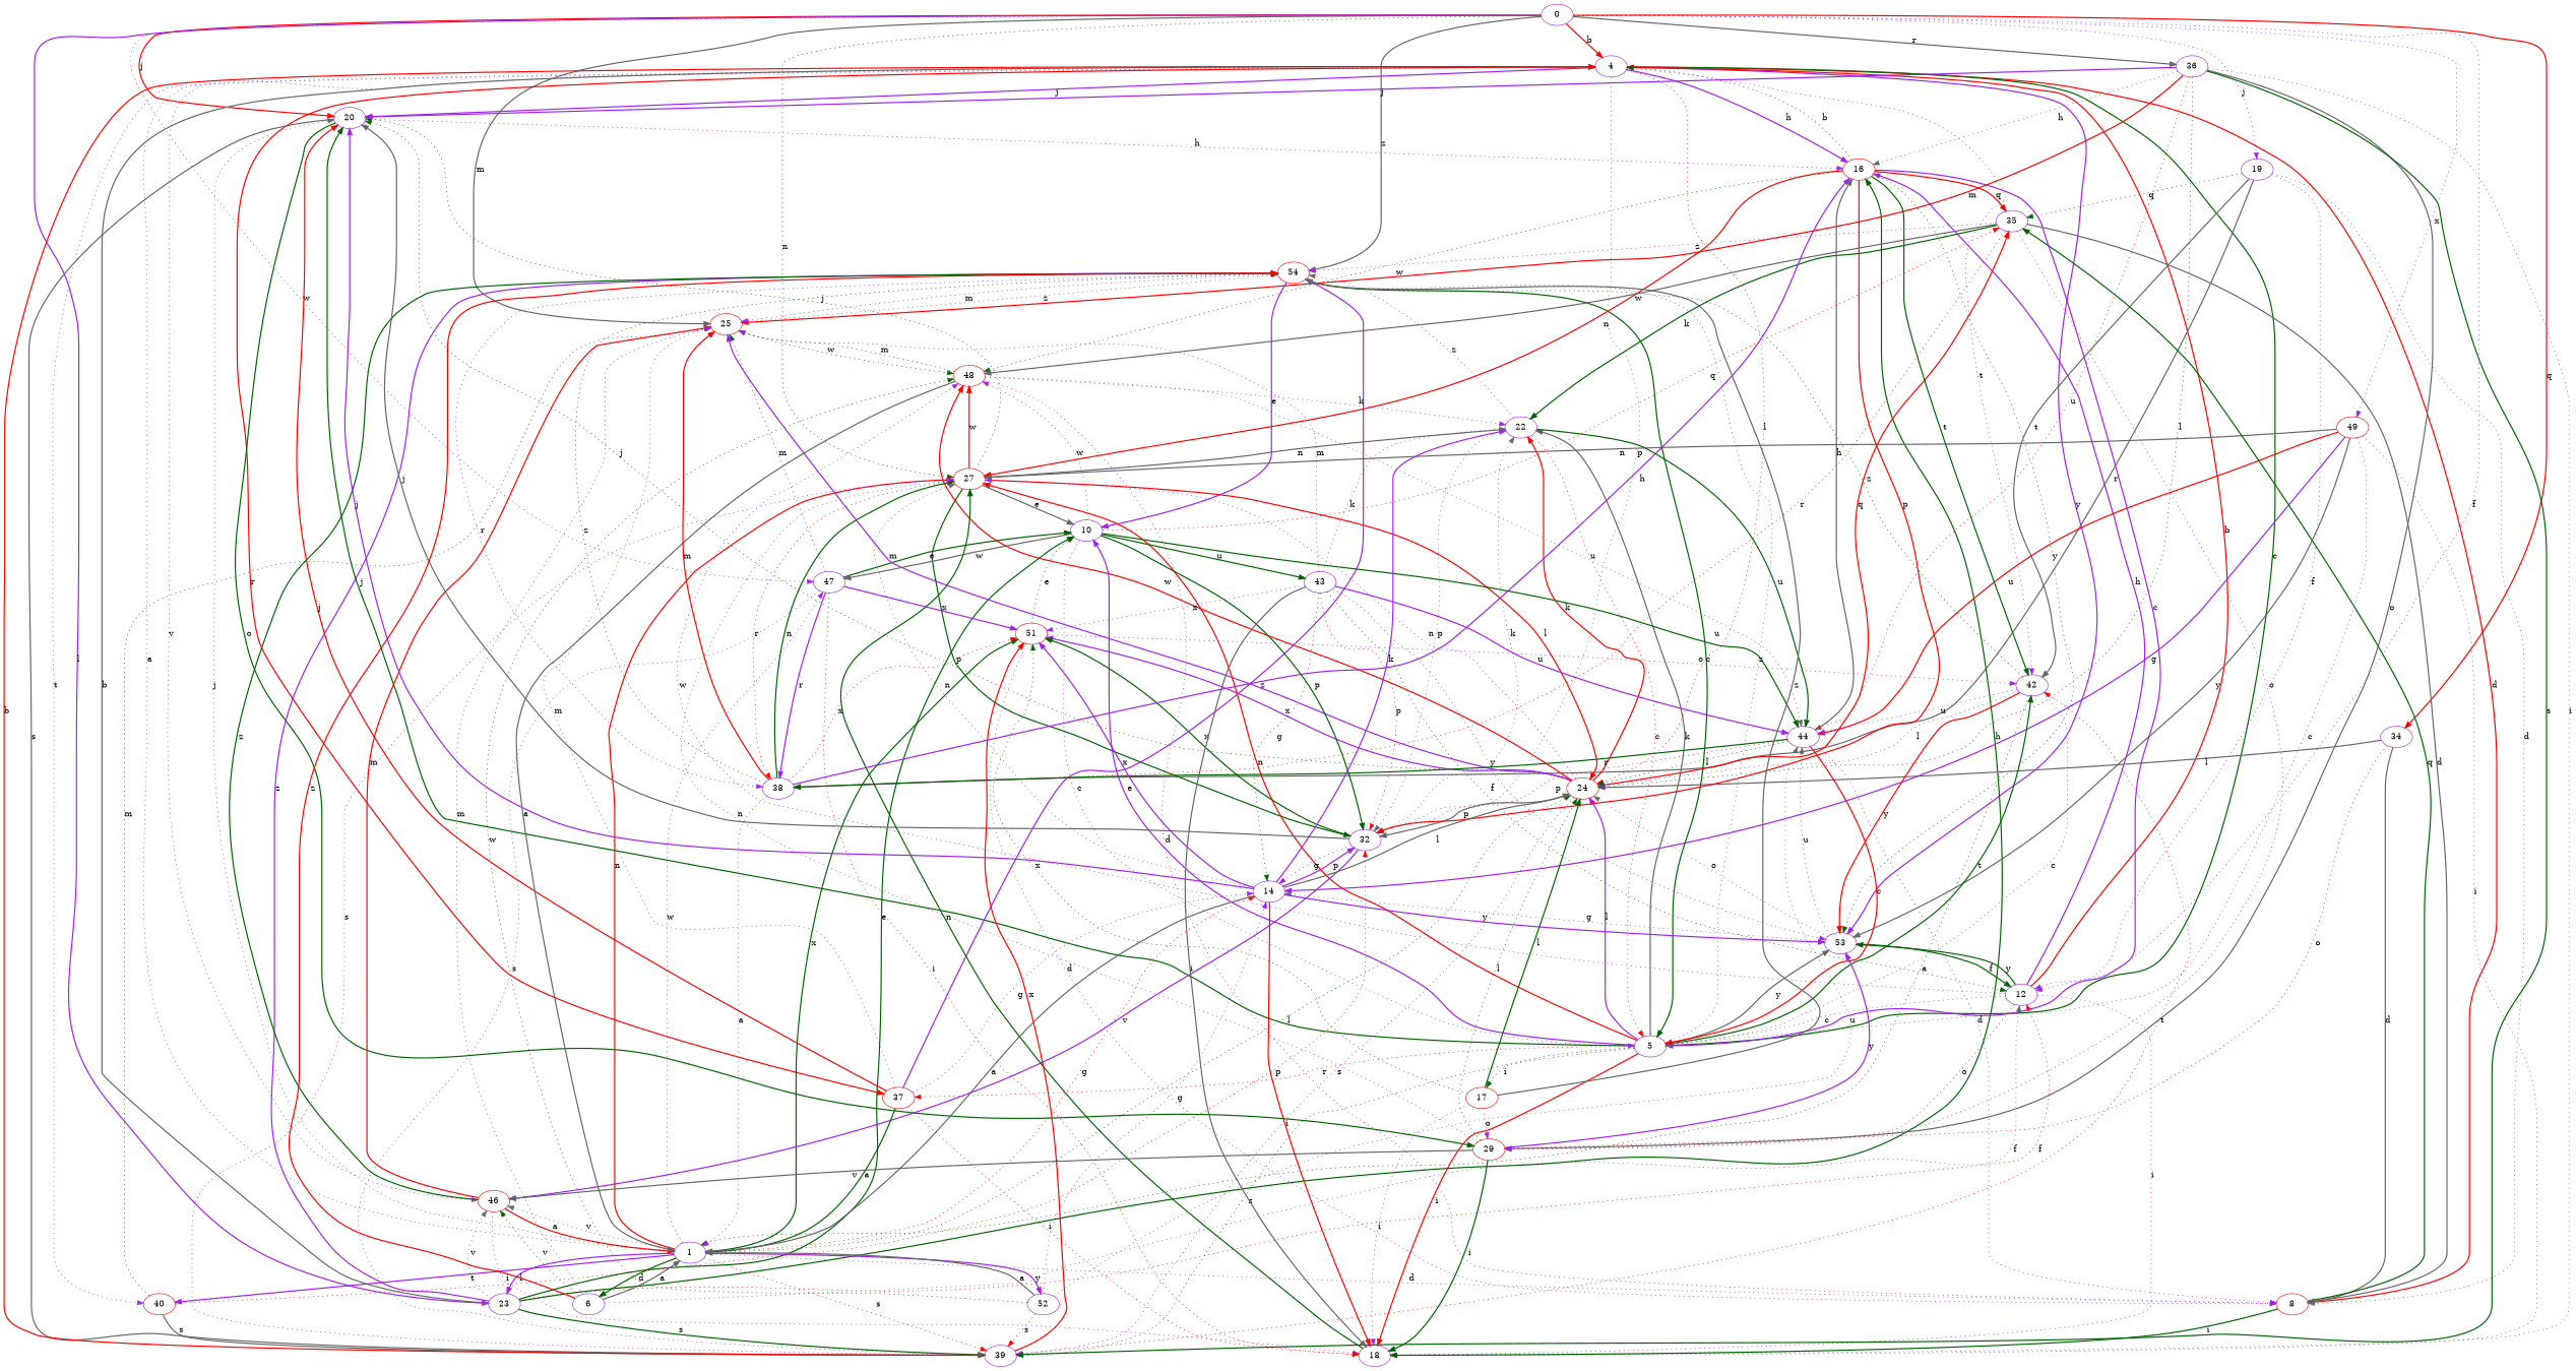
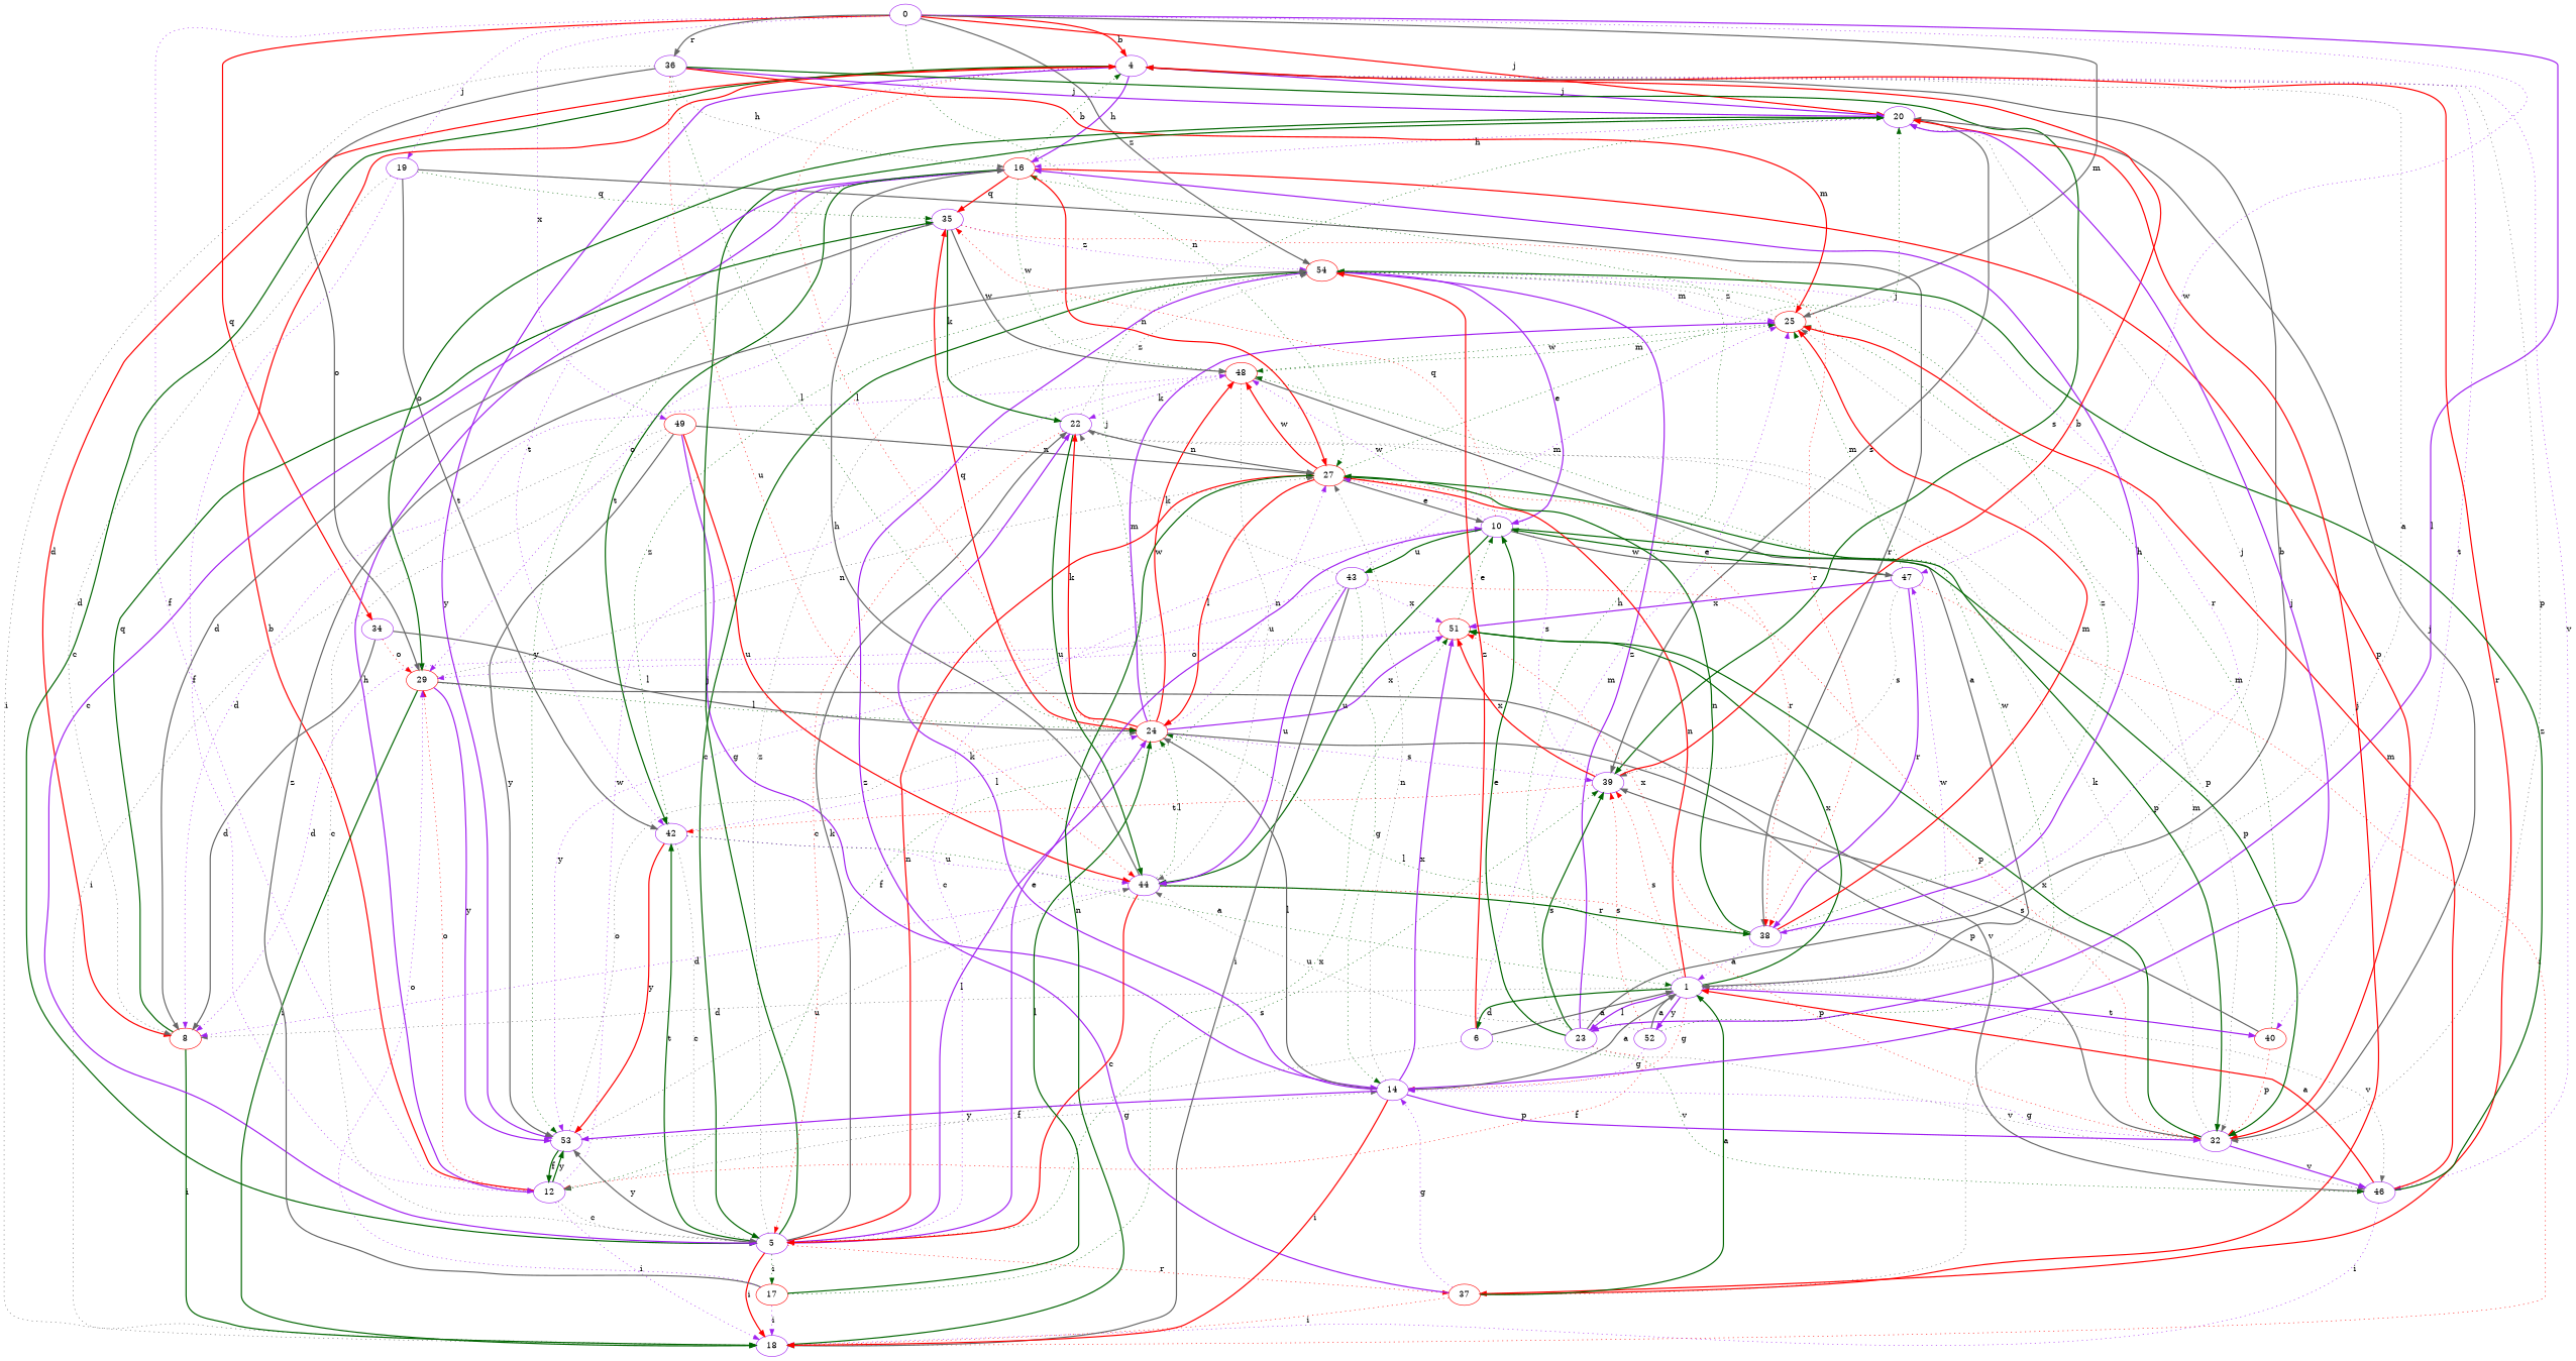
  strict digraph {
    node [color=purple]
    edge [color=purple style=bold]
    0
    4
    12
    19
    20
    23
    n7 [color=red label=25]
    27 [color=red]
    34
    36
    47
    49 [color=red]
    54 [color=red]
    1
    8 [color=red]
    24 [color=red]
    40 [color=red]
-   46 [color=red]
+   46
    5
    16 [color=red]
    32
    37 [color=red]
    42
    53
    18
    48 [color=red]
    29 [color=red]
    35
    38
    39
    10
    44
    43
    14
    51 [color=red]
    22
    6
    52
    17 [color=red]
    0 -> 4 [color=red label=b]
    0 -> 12 [label=f style=dotted]
    0 -> 19 [label=j style=dotted]
    0 -> 20 [color=red label=j]
    0 -> 23 [label=l]
    0 -> n7 [color=gray40 label=m]
    0 -> 27 [color=darkgreen label=n style=dotted]
    0 -> 34 [color=red label=q]
    0 -> 36 [color=gray40 label=r]
    0 -> 47 [label=w style=dotted]
    0 -> 49 [label=x style=dotted]
    0 -> 54 [color=gray40 label=z]
    4 -> 20 [label=j]
    4 -> 1 [color=gray40 label=a style=dotted]
    4 -> 8 [color=red label=d]
    4 -> 24 [color=red label=l style=dotted]
    4 -> 40 [label=t style=dotted]
    4 -> 46 [label=v style=dotted]
    4 -> 5 [color=darkgreen label=c]
    4 -> 16 [label=h]
    4 -> 32 [color=gray40 label=p style=dotted]
    4 -> 37 [color=red label=r]
    4 -> 42 [label=t style=dotted]
    4 -> 53 [label=y]
    12 -> 4 [color=red label=b]
    12 -> 5 [color=gray40 label=c style=dotted]
    12 -> 16 [label=h]
    12 -> 53 [color=darkgreen label=y]
    12 -> 18 [label=i style=dotted]
    12 -> 48 [label=w style=dotted]
    12 -> 29 [color=red label=o style=dotted]
    19 -> 12 [label=f style=dotted]
    19 -> 8 [color=gray40 label=d style=dotted]
    19 -> 42 [color=gray40 label=t]
    19 -> 35 [color=darkgreen label=q style=dotted]
    19 -> 38 [color=gray40 label=r]
    20 -> 16 [label=h style=dotted]
    20 -> 29 [color=darkgreen label=o]
    20 -> 39 [color=gray40 label=s]
    23 -> 4 [color=gray40 label=b]
    23 -> 12 [color=red label=f style=dotted]
    23 -> 54 [label=z]
    23 -> 46 [color=gray40 label=v style=dotted]
-   23 -> 16 [color=darkgreen label=h]
+   23 -> 16 [color=darkgreen label=h style=dotted]
    23 -> 39 [color=darkgreen label=s]
    23 -> 10 [color=darkgreen label=e]
    n7 -> 54 [color=gray40 label=z style=dotted]
    n7 -> 48 [color=darkgreen label=w style=dotted]
    27 -> 20 [color=darkgreen label=j style=dotted]
    27 -> 24 [color=red label=l]
    27 -> 32 [color=darkgreen label=p]
    27 -> 48 [color=red label=w]
    27 -> 38 [color=red label=r style=dotted]
    27 -> 10 [color=gray40 label=e]
    34 -> 8 [color=gray40 label=d]
    34 -> 24 [color=gray40 label=l]
    34 -> 29 [color=red label=o style=dotted]
    36 -> 20 [label=j]
    36 -> n7 [color=red label=m]
    36 -> 24 [color=darkgreen label=l style=dotted]
    36 -> 16 [color=gray40 label=h style=dotted]
    36 -> 18 [color=gray40 label=i style=dotted]
    36 -> 29 [color=gray40 label=o]
    36 -> 39 [color=darkgreen label=s]
    36 -> 44 [color=red label=u style=dotted]
    47 -> n7 [color=darkgreen label=m style=dotted]
    47 -> 18 [color=red label=i style=dotted]
    47 -> 38 [label=r]
    47 -> 39 [color=gray40 label=s style=dotted]
    47 -> 10 [color=darkgreen label=e]
    47 -> 51 [label=x]
    49 -> 27 [color=gray40 label=n]
    49 -> 5 [color=gray40 label=c style=dotted]
    49 -> 53 [color=gray40 label=y]
    49 -> 18 [color=gray40 label=i style=dotted]
    49 -> 44 [color=red label=u]
    49 -> 14 [label=g]
    54 -> n7 [label=m style=dotted]
    54 -> 5 [color=darkgreen label=c]
    54 -> 38 [label=r style=dotted]
    54 -> 10 [label=e]
    1 -> 20 [color=gray40 label=j style=dotted]
    1 -> 23 [label=l]
    1 -> 27 [color=red label=n]
    1 -> 47 [label=w style=dotted]
    1 -> 8 [color=gray40 label=d style=dotted]
    1 -> 24 [color=darkgreen label=l style=dotted]
    1 -> 40 [label=t]
    1 -> 46 [color=gray40 label=v style=dotted]
    1 -> 39 [color=red label=s style=dotted]
    1 -> 14 [color=red label=g style=dotted]
    1 -> 51 [color=darkgreen label=x]
    1 -> 6 [color=darkgreen label=d]
    1 -> 52 [label=y]
    8 -> 18 [color=darkgreen label=i]
    8 -> 35 [color=darkgreen label=q]
    24 -> 20 [color=darkgreen label=j style=dotted]
    24 -> n7 [label=m]
    24 -> 27 [label=n style=dotted]
    24 -> 32 [color=gray40 label=p]
    24 -> 48 [color=red label=w]
    24 -> 35 [color=red label=q]
    24 -> 39 [label=s style=dotted]
    24 -> 51 [label=x]
    24 -> 22 [color=red label=k]
    40 -> n7 [color=darkgreen label=m style=dotted]
    40 -> 32 [color=red label=p style=dotted]
    40 -> 39 [color=gray40 label=s]
    46 -> n7 [color=red label=m]
    46 -> 54 [color=darkgreen label=z]
    46 -> 1 [color=red label=a]
    46 -> 18 [label=i style=dotted]
    5 -> 20 [color=darkgreen label=j]
    5 -> 27 [color=red label=n]
    5 -> 54 [color=gray40 label=z style=dotted]
    5 -> 24 [label=l]
    5 -> 37 [color=red label=r style=dotted]
    5 -> 42 [color=darkgreen label=t]
    5 -> 53 [color=gray40 label=y]
    5 -> 18 [color=red label=i]
    5 -> 39 [color=darkgreen label=s style=dotted]
    5 -> 10 [label=e]
    5 -> 22 [color=gray40 label=k]
    5 -> 17 [color=darkgreen label=i style=dotted]
    16 -> 4 [color=darkgreen label=b style=dotted]
    16 -> 27 [color=red label=n]
    16 -> 5 [label=c]
    16 -> 32 [color=red label=p]
    16 -> 42 [color=darkgreen label=t]
    16 -> 53 [color=darkgreen label=y style=dotted]
    16 -> 48 [color=darkgreen label=w style=dotted]
    16 -> 35 [color=red label=q]
    32 -> 20 [color=gray40 label=j]
    32 -> 46 [label=v]
    32 -> 14 [label=g style=dotted]
    32 -> 51 [color=darkgreen label=x]
    32 -> 22 [color=gray40 label=k style=dotted]
    37 -> 20 [color=red label=j]
    37 -> n7 [color=gray40 label=m style=dotted]
    37 -> 54 [label=z]
    37 -> 1 [color=darkgreen label=a]
    37 -> 18 [color=red label=i style=dotted]
    37 -> 14 [label=g style=dotted]
    42 -> 54 [color=darkgreen label=z style=dotted]
    42 -> 1 [color=darkgreen label=a style=dotted]
    42 -> 24 [label=l style=dotted]
    42 -> 5 [color=gray40 label=c style=dotted]
    42 -> 53 [color=red label=y]
    42 -> 44 [label=u style=dotted]
    53 -> 12 [color=darkgreen label=f]
    53 -> 24 [color=gray40 label=o style=dotted]
    53 -> 44 [color=gray40 label=u style=dotted]
    53 -> 14 [color=gray40 label=g style=dotted]
    18 -> 27 [color=darkgreen label=n]
    48 -> n7 [color=darkgreen label=m style=dotted]
    48 -> 1 [color=gray40 label=a]
    48 -> 8 [label=d style=dotted]
    48 -> 44 [color=gray40 label=u style=dotted]
    48 -> 22 [label=k style=dotted]
    29 -> 27 [color=gray40 label=n style=dotted]
    29 -> 24 [color=darkgreen label=l style=dotted]
    29 -> 46 [color=gray40 label=v]
    29 -> 53 [label=y]
    29 -> 18 [color=darkgreen label=i]
    35 -> 54 [label=z style=dotted]
    35 -> 8 [color=gray40 label=d]
    35 -> 48 [color=gray40 label=w]
    35 -> 29 [label=o style=dotted]
    35 -> 38 [color=red label=r style=dotted]
    35 -> 22 [color=darkgreen label=k]
    38 -> n7 [color=red label=m]
    38 -> 27 [color=darkgreen label=n]
    38 -> 54 [color=darkgreen label=z style=dotted]
    38 -> 1 [label=a style=dotted]
    38 -> 16 [label=h]
    38 -> 51 [color=red label=x style=dotted]
    39 -> 4 [color=red label=b]
    39 -> 27 [label=s style=dotted]
    39 -> 42 [color=red label=t style=dotted]
    39 -> 51 [color=red label=x]
    10 -> 47 [color=gray40 label=w]
    10 -> 5 [label=c style=dotted]
    10 -> 32 [color=darkgreen label=p]
    10 -> 48 [label=w style=dotted]
    10 -> 35 [color=red label=q style=dotted]
    10 -> 44 [color=darkgreen label=u]
    10 -> 43 [color=darkgreen label=u]
    44 -> 8 [label=d style=dotted]
    44 -> 24 [color=darkgreen label=l style=dotted]
    44 -> 5 [color=red label=c]
    44 -> 16 [color=gray40 label=h]
    44 -> 32 [color=red label=p style=dotted]
    44 -> 38 [color=darkgreen label=r]
    43 -> 12 [color=darkgreen label=f style=dotted]
    43 -> n7 [label=m style=dotted]
    43 -> 32 [color=red label=p style=dotted]
    43 -> 53 [label=y style=dotted]
    43 -> 18 [color=gray40 label=i]
    43 -> 44 [label=u]
    43 -> 14 [color=darkgreen label=g style=dotted]
    43 -> 51 [label=x style=dotted]
    43 -> 22 [color=gray40 label=k style=dotted]
    14 -> 20 [label=j]
    14 -> 27 [color=gray40 label=n style=dotted]
    14 -> 1 [color=gray40 label=a]
    14 -> 24 [color=gray40 label=l]
    14 -> 32 [label=p]
    14 -> 53 [label=y]
    14 -> 18 [color=red label=i]
    14 -> 51 [label=x]
    14 -> 22 [label=k]
    51 -> 8 [label=d style=dotted]
-   51 -> 42 [label=o style=dotted]
+   51 -> 29 [label=o style=dotted]
    51 -> 10 [color=darkgreen label=e style=dotted]
    22 -> 27 [color=gray40 label=n]
    22 -> 54 [color=gray40 label=z style=dotted]
    22 -> 5 [color=red label=c style=dotted]
    22 -> 32 [color=gray40 label=p style=dotted]
    22 -> 44 [color=darkgreen label=u]
    6 -> 12 [color=gray40 label=f style=dotted]
    6 -> n7 [label=m style=dotted]
    6 -> 54 [color=red label=z]
    6 -> 1 [color=gray40 label=a]
    6 -> 46 [color=darkgreen label=v style=dotted]
    52 -> 1 [color=gray40 label=a]
    52 -> 48 [color=darkgreen label=w style=dotted]
    52 -> 39 [color=red label=s style=dotted]
    52 -> 44 [color=gray40 label=u style=dotted]
    52 -> 14 [label=g style=dotted]
    17 -> 54 [color=gray40 label=z]
    17 -> 24 [color=darkgreen label=l]
    17 -> 18 [label=i style=dotted]
    17 -> 29 [label=o style=dotted]
    17 -> 51 [color=darkgreen label=x style=dotted]
  }
